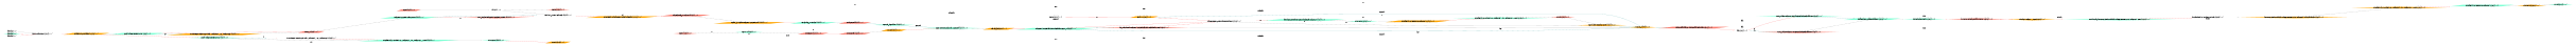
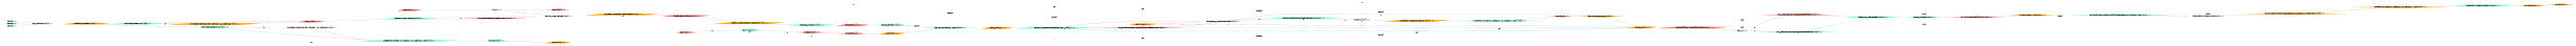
  digraph {
    rankdir=LR
    node [fillcolor=aquamarine shape=parallelogram style=filled]
    edge [arrowhead=tee color=red style=bold]
    n1 [fillcolor=salmon label="Map<String,String> sendSummary = new HashMap<String,String>()@@@59@@@['1', '1', '0']" shape=diamond]
    n2 [fillcolor=orange label="sendSummary.put(\"MessageCount\",\"\" + nMsgsSent)@@@60@@@['1', '1', '0']" shape=diamond]
    n3 [fillcolor=white label="statusUpdate.getMapFields().put(\"SentMessageCount\",sendSummary)@@@62@@@['1', '1', '0']" shape=diamond]
    n4 [label="ZNRecord statusUpdate = accessor.getProperty(keyBuilder.controllerTaskStatus(MessageType.SCHEDULER_MSG.toString(),_message.getMsgId())).getRecord()@@@61@@@['1', '1', '0']" shape=diamond]
    n5 [fillcolor=orange label="accessor.setProperty(keyBuilder.controllerTaskStatus(MessageType.SCHEDULER_MSG.toString(),_message.getMsgId()),new StatusUpdate(statusUpdate))@@@63@@@['1', '1', '0']" shape=diamond]
    n6 [fillcolor=orange label="_logger.info(\"Scheduler sending message to Controller\")@@@48@@@['0', '1', '0']" shape=diamond]
-   n7 [fillcolor=orange label="int nMsgsSent = 0@@@49@@@['1', '1', '0']" shape=diamond]
+   n7 [fillcolor=orange label="int nMsgsSent = 0@@@49@@@['1', '1', '0']"]
    n8 [fillcolor=salmon label="SchedulerAsyncCallback callback = new SchedulerAsyncCallback(_message,_manager)@@@50@@@['1', '1', '0']"]
    n9 [label="Builder keyBuilder = accessor.keyBuilder()@@@58@@@['1', '1', '0']" shape=diamond]
    n10 [fillcolor=salmon label="Message messageTemplate = new Message(record)@@@18@@@['1', '1', '0']"]
    n11 [fillcolor=orange label="StringReader sr = new StringReader(_message.getRecord().getSimpleField(\"Criteria\"))@@@19@@@['1', '1', '0']"]
    n12 [fillcolor=salmon label="nMsgsSent = _manager.getMessagingService().send(recipientCriteria,messageTemplate,callback,timeOut)@@@55@@@['1', '1', '0']" shape=diamond]
    n13 [label="handleMessageUsingScheduledTaskQueue(recipientCriteria,messageTemplate,_message.getMsgId())@@@42@@@['0', '1', '0']"]
    n14 [label="nMsgsSent = _manager.getMessagingService().sendAndWait(recipientCriteria,messageTemplate,callback,timeOut)@@@52@@@['1', '1', '0']" shape=diamond]
    n15 [label="recipientCriteria = mapper.readValue(sr,)@@@23@@@['1', '1', '0']" shape=diamond]
    n16 [label="ObjectMapper mapper = new ObjectMapper()@@@20@@@['1', '1', '0']"]
    n17 [label="HelixDataAccessor accessor = _manager.getHelixDataAccessor()@@@57@@@['1', '1', '0']"]
-   n18 [label="result.setSuccess(true)@@@43@@@['0', '1', '0']" shape=diamond]
+   n18 [fillcolor=white label="result.setSuccess(true)@@@43@@@['0', '1', '0']" shape=diamond]
    n19 [fillcolor=orange label="_logger.warn(\"\",e)@@@38@@@['1', '1', '0']"]
    n20 [fillcolor=white label="InstanceType.PARTICIPANT == recipientCriteria.getRecipientInstanceType()@@@41@@@['0', '1', '0']"]
    n21 [fillcolor=orange label="result.getTaskResultMap().put(SCHEDULER_MSG_ID,_message.getMsgId())@@@44@@@['0', '1', '0']"]
    n22 [label="result.getTaskResultMap().put(\"ControllerResult\",\"msg \" + _message.getMsgId() + \" from \" + _message.getMsgSrc() + \" processed\")@@@45@@@['0', '1', '0']" shape=diamond]
    n23 [fillcolor=salmon label="return result@@@46@@@['0', '1', '0']" shape=diamond]
    n24 [fillcolor=white label="waitAll@@@51@@@['1', '1', '0']"]
    n25 [fillcolor=salmon label="Exception e@@@25@@@['1', '1', '0']" shape=diamond]
-   n26 [fillcolor=salmon label="result.setSuccess(false)@@@28@@@['1', '1', '0']"]
+   n26 [fillcolor=salmon label="result.setSuccess(false)@@@28@@@['1', '1', '0']" shape=diamond]
    n27 [label="_logger.error(\"\",e)@@@26@@@['1', '1', '0']" shape=diamond]
    n28 [fillcolor=orange label="return result@@@29@@@['1', '1', '0']"]
-   n29 [fillcolor=salmon label="result.setException(e)@@@27@@@['1', '1', '0']"]
+   n29 [fillcolor=salmon label="result.setException(e)@@@27@@@['1', '1', '0']" shape=diamond]
    n30 [label="_logger.info(\"Scheduler sending message, criteria:\" + recipientCriteria)@@@31@@@['1', '1', '0']" shape=diamond]
    n31 [label="!type.equals(MessageType.SCHEDULER_MSG.toString())@@@5@@@['1', '1', '0']"]
    n32 [label="!type.equals(MessageType.CONTROLLER_MSG.toString())@@@5@@@['0', '0', '1']" shape=diamond]
    n33 [fillcolor=orange label="throw new HelixException(\"Unexpected msg type for message \" + _message.getMsgId() + \" type:\" + _message.getMsgType())@@@6@@@['1', '1', '0']"]
    n34 [fillcolor=salmon label="int timeOut = -1@@@8@@@['1', '1', '0']"]
    n35 [label="result.getTaskResultMap().put(\"ControllerResult\",\"msg \" + _message.getMsgId() + \" from \" + _message.getMsgSrc() + \" processed\")@@@8@@@['0', '0', '1']"]
    n36 [fillcolor=white label="throw new HelixException(\"Unexpected msg type for message \" + _message.getMsgId() + \" type:\" + _message.getMsgType())@@@6@@@['0', '0', '1']" shape=diamond]
    n37 [label="_message.getRecord().getSimpleFields().containsKey(\"TIMEOUT\")@@@9@@@['1', '1', '0']"]
    n38 [fillcolor=salmon label="waitAll = Boolean.parseBoolean(_message.getRecord().getSimpleField(DefaultSchedulerMessageHandlerFactory.WAIT_ALL))@@@35@@@['1', '1', '0']" shape=diamond]
    n39 [label="result.setSuccess(true)@@@9@@@['0', '0', '1']" shape=diamond]
    n40 [fillcolor=orange label="return result@@@10@@@['0', '0', '1']"]
    n41 [fillcolor=salmon label="Criteria recipientCriteria@@@21@@@['1', '1', '0']"]
    n42 [fillcolor=white label="handleMessage['0', '1', '0']"]
    n43 [fillcolor=white label="String type = _message.getMsgType()@@@3@@@['1', '1', '1']" shape=diamond]
    n44 [fillcolor=orange label="HelixTaskResult result = new HelixTaskResult()@@@4@@@['1', '1', '1']"]
    n45 [fillcolor=salmon label="timeOut = Integer.parseInt(_message.getRecord().getSimpleFields().get(\"TIMEOUT\"))@@@11@@@['1', '1', '0']" shape=diamond]
    n46 [fillcolor=white label="ZNRecord record = new ZNRecord(\"templateMessage\")@@@16@@@['1', '1', '0']"]
    n47 [fillcolor=orange label="record.getSimpleFields().putAll(_message.getRecord().getMapField(\"MessageTemplate\"))@@@17@@@['1', '1', '0']"]
    n48 [fillcolor=orange label="result.getTaskResultMap().put(\"ControllerResult\",\"msg \" + _message.getMsgId() + \" from \" + _message.getMsgSrc() + \" processed\")@@@64@@@['1', '1', '0']" shape=diamond]
    n49 [label="result.getTaskResultMap().put(SCHEDULER_MSG_ID,_message.getMsgId())@@@65@@@['1', '1', '0']"]
    n50 [fillcolor=orange label="boolean waitAll = false@@@32@@@['1', '1', '0']"]
    n51 [label="_message.getRecord().getSimpleField(DefaultSchedulerMessageHandlerFactory.WAIT_ALL) != null@@@33@@@['1', '1', '0']"]
-   n52 [label="return result@@@67@@@['1', '1', '0']" shape=diamond]
+   n52 [fillcolor=orange label="return result@@@67@@@['1', '1', '0']" shape=diamond]
    n53 [fillcolor=white label="{}@@@13@@@['1', '1', '0']"]
    n54 [fillcolor=salmon label="Exception e@@@13@@@['1', '0', '0']" shape=diamond]
    n55 [fillcolor=orange label="result.setSuccess(true)@@@66@@@['1', '1', '0']" shape=diamond]
    n56 [label="handleMessage['1', '0', '0']" shape=diamond]
    n57 [fillcolor=salmon label="Exception e@@@13@@@['0', '1', '0']"]
-   n58 [fillcolor=white label="Exception e@@@37@@@['1', '1', '0']"]
    n59 [fillcolor=white label="handleMessage['0', '0', '1']"]
    n1 -> n2
    n1 -> n3 [arrowhead=onormal label=sendSummary style=solid]
    n2 -> n4 [arrowhead=dot]
    n3 -> n5 [arrowhead=onormal color=gray40]
    n4 -> n3
    n4 -> n5 [arrowhead=dot color=gray40 label=statusUpdate style=solid]
    n5 -> n48 [color=gray40]
    n6 -> n7 [arrowhead=dot color=teal]
    n7 -> n8 [arrowhead=onormal color=teal]
    n8 -> n12 [label=callback style=solid]
    n8 -> n14 [arrowhead=onormal color=teal label=callback style=solid]
    n8 -> n24 [arrowhead=onormal]
    n9 -> n1 [arrowhead=onormal]
    n10 -> n11 [arrowhead=dot color=gray40]
    n10 -> n12 [arrowhead=onormal color=teal label=messageTemplate style=solid]
    n10 -> n13 [color=teal label=messageTemplate style=solid]
    n10 -> n14 [arrowhead=onormal label=messageTemplate style=solid]
    n11 -> n15 [arrowhead=onormal color=gray40 label=sr style=solid]
    n11 -> n16 [arrowhead=onormal]
    n12 -> n2 [color=teal label=nMsgsSent style=solid]
    n12 -> n17 [color=gray40]
    n13 -> n18 [arrowhead=dot color=gray40]
    n14 -> n2 [color=teal label=nMsgsSent style=solid]
    n14 -> n17 [color=teal]
    n15 -> n12 [arrowhead=onormal color=gray40 label=recipientCriteria style=solid]
    n15 -> n13 [color=teal label=recipientCriteria style=solid]
    n15 -> n14 [arrowhead=dot color=gray40 label=recipientCriteria style=solid]
    n15 -> n30 [arrowhead=onormal color=gray40 label=recipientCriteria style=solid]
    n15 -> n30 [color=teal]
    n16 -> n41 [arrowhead=dot color=teal]
    n17 -> n9 [arrowhead=dot color=gray40]
    n18 -> n21 [color=gray40]
    n19 -> n7 [arrowhead=onormal color=teal]
    n19 -> n20
    n20 -> n6 [arrowhead=onormal color=gray40]
    n20 -> n13 [color=gray40 label=true style=dotted]
    n20 -> n13 [arrowhead=onormal]
    n20 -> n18 [arrowhead=dot color=teal label=true style=dotted]
    n20 -> n21 [arrowhead=dot label=true style=dotted]
    n20 -> n22 [arrowhead=onormal color=gray40 label=true style=dotted]
    n20 -> n23 [arrowhead=onormal label=true style=dotted]
    n21 -> n22 [arrowhead=dot]
    n22 -> n23 [arrowhead=dot color=gray40]
    n23 -> n6 [color=gray40]
    n24 -> n12 [arrowhead=dot color=gray40 label=false style=dotted]
    n24 -> n12 [color=teal]
    n24 -> n14
    n24 -> n14 [arrowhead=onormal color=teal label=true style=dotted]
-   n25 -> n26 [arrowhead=dot color=gray40 label=nMsgsSent style=dotted]
+   n25 -> n26 [arrowhead=dot color=gray40 label=true style=dotted]
    n25 -> n27 [color=teal label=true style=dotted]
    n25 -> n27 [arrowhead=dot color=gray40]
    n25 -> n28 [arrowhead=dot label=true style=dotted]
    n25 -> n29 [arrowhead=onormal color=gray40 label=true style=dotted]
    n26 -> n28 [arrowhead=dot color=gray40]
    n27 -> n29 [arrowhead=onormal color=gray40]
    n28 -> n30 [arrowhead=onormal]
    n29 -> n26 [arrowhead=dot]
    n30 -> n50 [arrowhead=dot color=gray40]
    n31 -> n32 [arrowhead=onormal color=gray40 label=0 style=dashed]
    n31 -> n33 [color=teal]
    n31 -> n33 [label=true style=dotted]
    n31 -> n34
    n32 -> n35 [color=gray40]
    n32 -> n36 [color=teal]
    n32 -> n36 [arrowhead=dot label=true style=dotted]
    n33 -> n34 [arrowhead=dot color=gray40]
    n33 -> n36 [label=0 style=dashed]
    n34 -> n12 [arrowhead=onormal label=timeOut style=solid]
    n34 -> n14 [arrowhead=onormal label=timeOut style=solid]
    n34 -> n37 [arrowhead=onormal color=gray40]
    n35 -> n39 [arrowhead=dot color=gray40]
    n36 -> n35 [arrowhead=onormal]
    n37 -> n45
    n37 -> n45 [arrowhead=dot color=teal label=true style=dotted]
    n37 -> n46 [arrowhead=onormal color=teal]
    n38 -> n7 [color=gray40]
    n38 -> n20
    n38 -> n24 [arrowhead=dot label=waitAll style=solid]
    n39 -> n40 [arrowhead=onormal]
    n41 -> n15 [color=teal]
    n42 -> n43 [color=gray40]
    n43 -> n44 [arrowhead=onormal]
    n44 -> n23 [arrowhead=dot label=result style=solid]
    n44 -> n31 [color=teal]
    n44 -> n32
    n44 -> n40 [color=teal label=result style=solid]
    n44 -> n52 [color=teal label=result style=solid]
    n45 -> n12 [color=gray40 label=timeOut style=solid]
    n45 -> n14 [arrowhead=dot color=teal label=timeOut style=solid]
    n45 -> n46 [arrowhead=dot]
    n46 -> n10 [arrowhead=onormal color=gray40 label=record style=solid]
    n46 -> n47 [arrowhead=dot]
    n47 -> n10 [arrowhead=onormal]
    n48 -> n49 [arrowhead=dot]
    n49 -> n55 [arrowhead=onormal color=gray40]
    n50 -> n24 [color=teal label=waitAll style=solid]
    n50 -> n51 [arrowhead=dot]
    n51 -> n7 [color=teal]
    n51 -> n20 [arrowhead=dot]
    n51 -> n38 [label=true style=dotted]
    n51 -> n38 [arrowhead=dot color=teal]
    n53 -> n46 [arrowhead=dot color=gray40]
    n53 -> n54 [arrowhead=onormal color=gray40]
    n55 -> n52 [arrowhead=onormal color=gray40]
    n56 -> n43 [arrowhead=dot]
    n57 -> n53 [color=gray40]
-   n58 -> n19 [arrowhead=onormal color=teal label=true style=dotted]
-   n58 -> n19 [arrowhead=onormal]
    n59 -> n43 [arrowhead=dot]
  }
